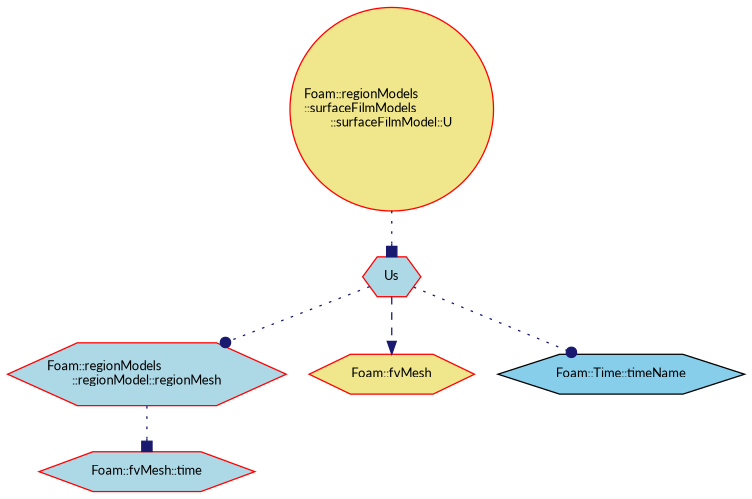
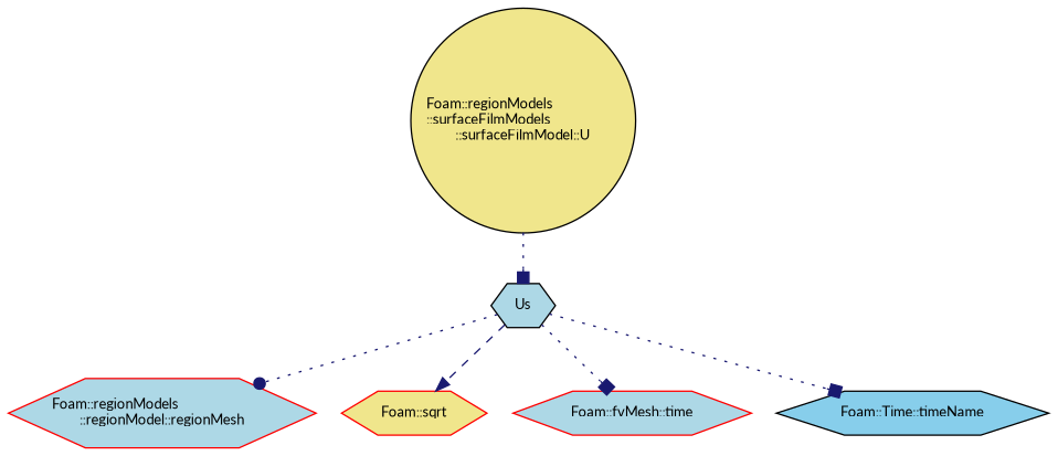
  digraph {
    fontname=Lato
    rankdir=TB
    node [color=black fillcolor=lightblue fontname=Lato fontsize=10 shape=hexagon style=filled]
    edge [arrowhead=dot color=midnightblue fontname=Lato fontsize=10 labelfontname=FreeSans labelfontsize=10 style=dotted]
-   n1 [color=red fontcolor=black height=0.2 label=Us width=0.4]
+   n1 [fontcolor=black height=0.2 label=Us width=0.4]
    n2 [color=red height=0.2 label="Foam::regionModels\l::regionModel::regionMesh" width=0.4]
-   n3 [color=red fillcolor=khaki height=0.2 label="Foam::fvMesh" width=0.4]
+   n3 [color=red fillcolor=khaki height=0.2 label="Foam::sqrt" width=0.4]
    n4 [color=red height=0.2 label="Foam::fvMesh::time" width=0.4]
    n5 [fillcolor=skyblue height=0.2 label="Foam::Time::timeName" width=0.4]
-   n6 [color=red fillcolor=khaki height=0.2 label="Foam::regionModels\l::surfaceFilmModels\l::surfaceFilmModel::U" shape=circle width=0.4]
+   n6 [fillcolor=khaki height=0.2 label="Foam::regionModels\l::surfaceFilmModels\l::surfaceFilmModel::U" shape=circle width=0.4]
    n1 -> n2
    n1 -> n3 [arrowhead=normal style=dashed]
-   n2 -> n4 [arrowhead=box]
-   n1 -> n5
+   n1 -> n4 [arrowhead=box]
+   n1 -> n5 [arrowhead=box]
    n6 -> n1 [arrowhead=box]
  }
